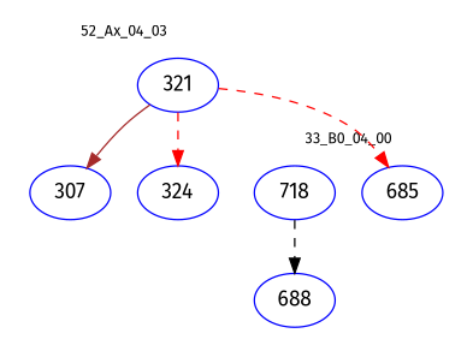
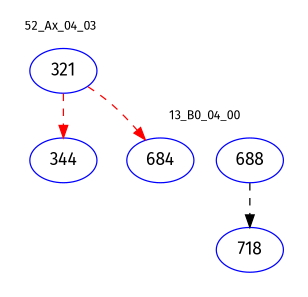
  digraph {
    fontname="Fira Sans"
    node [color=blue fontname="Fira Sans"]
    edge [color=red fontname="Fira Sans" style=dashed]
    n1 [label=321]
-   n2 [label=307]
-   n3 [label=324]
+   n3 [label=344]
    n4 [label=688]
-   n5 [label=685]
+   n5 [label=684]
    n6 [label=718]
    subgraph cluster_1 {
      color=white
      fontsize=10
      label="52_Ax_04_03"
      n1
-     n2
      n3
    }
    subgraph cluster_2 {
      color=white
      fontsize=10
-     label="33_B0_04_00"
+     label="13_B0_04_00"
      n4
      n5
      n6
    }
-   n1 -> n2 [color=brown style=solid]
    n1 -> n3
    n1 -> n5
-   n6 -> n4 [color=black]
+   n4 -> n6 [color=black]
  }
